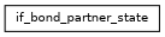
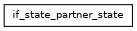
  digraph {
    rankdir=TB
-   n1 [color=black fillcolor=white fontname=Helvetica fontsize=10 height=0.2 label=if_bond_partner_state shape=record style=filled width=0.4]
+   n1 [color=black fillcolor=white fontname=Helvetica fontsize=10 height=0.2 label=if_state_partner_state shape=record style=filled width=0.4]
  }
